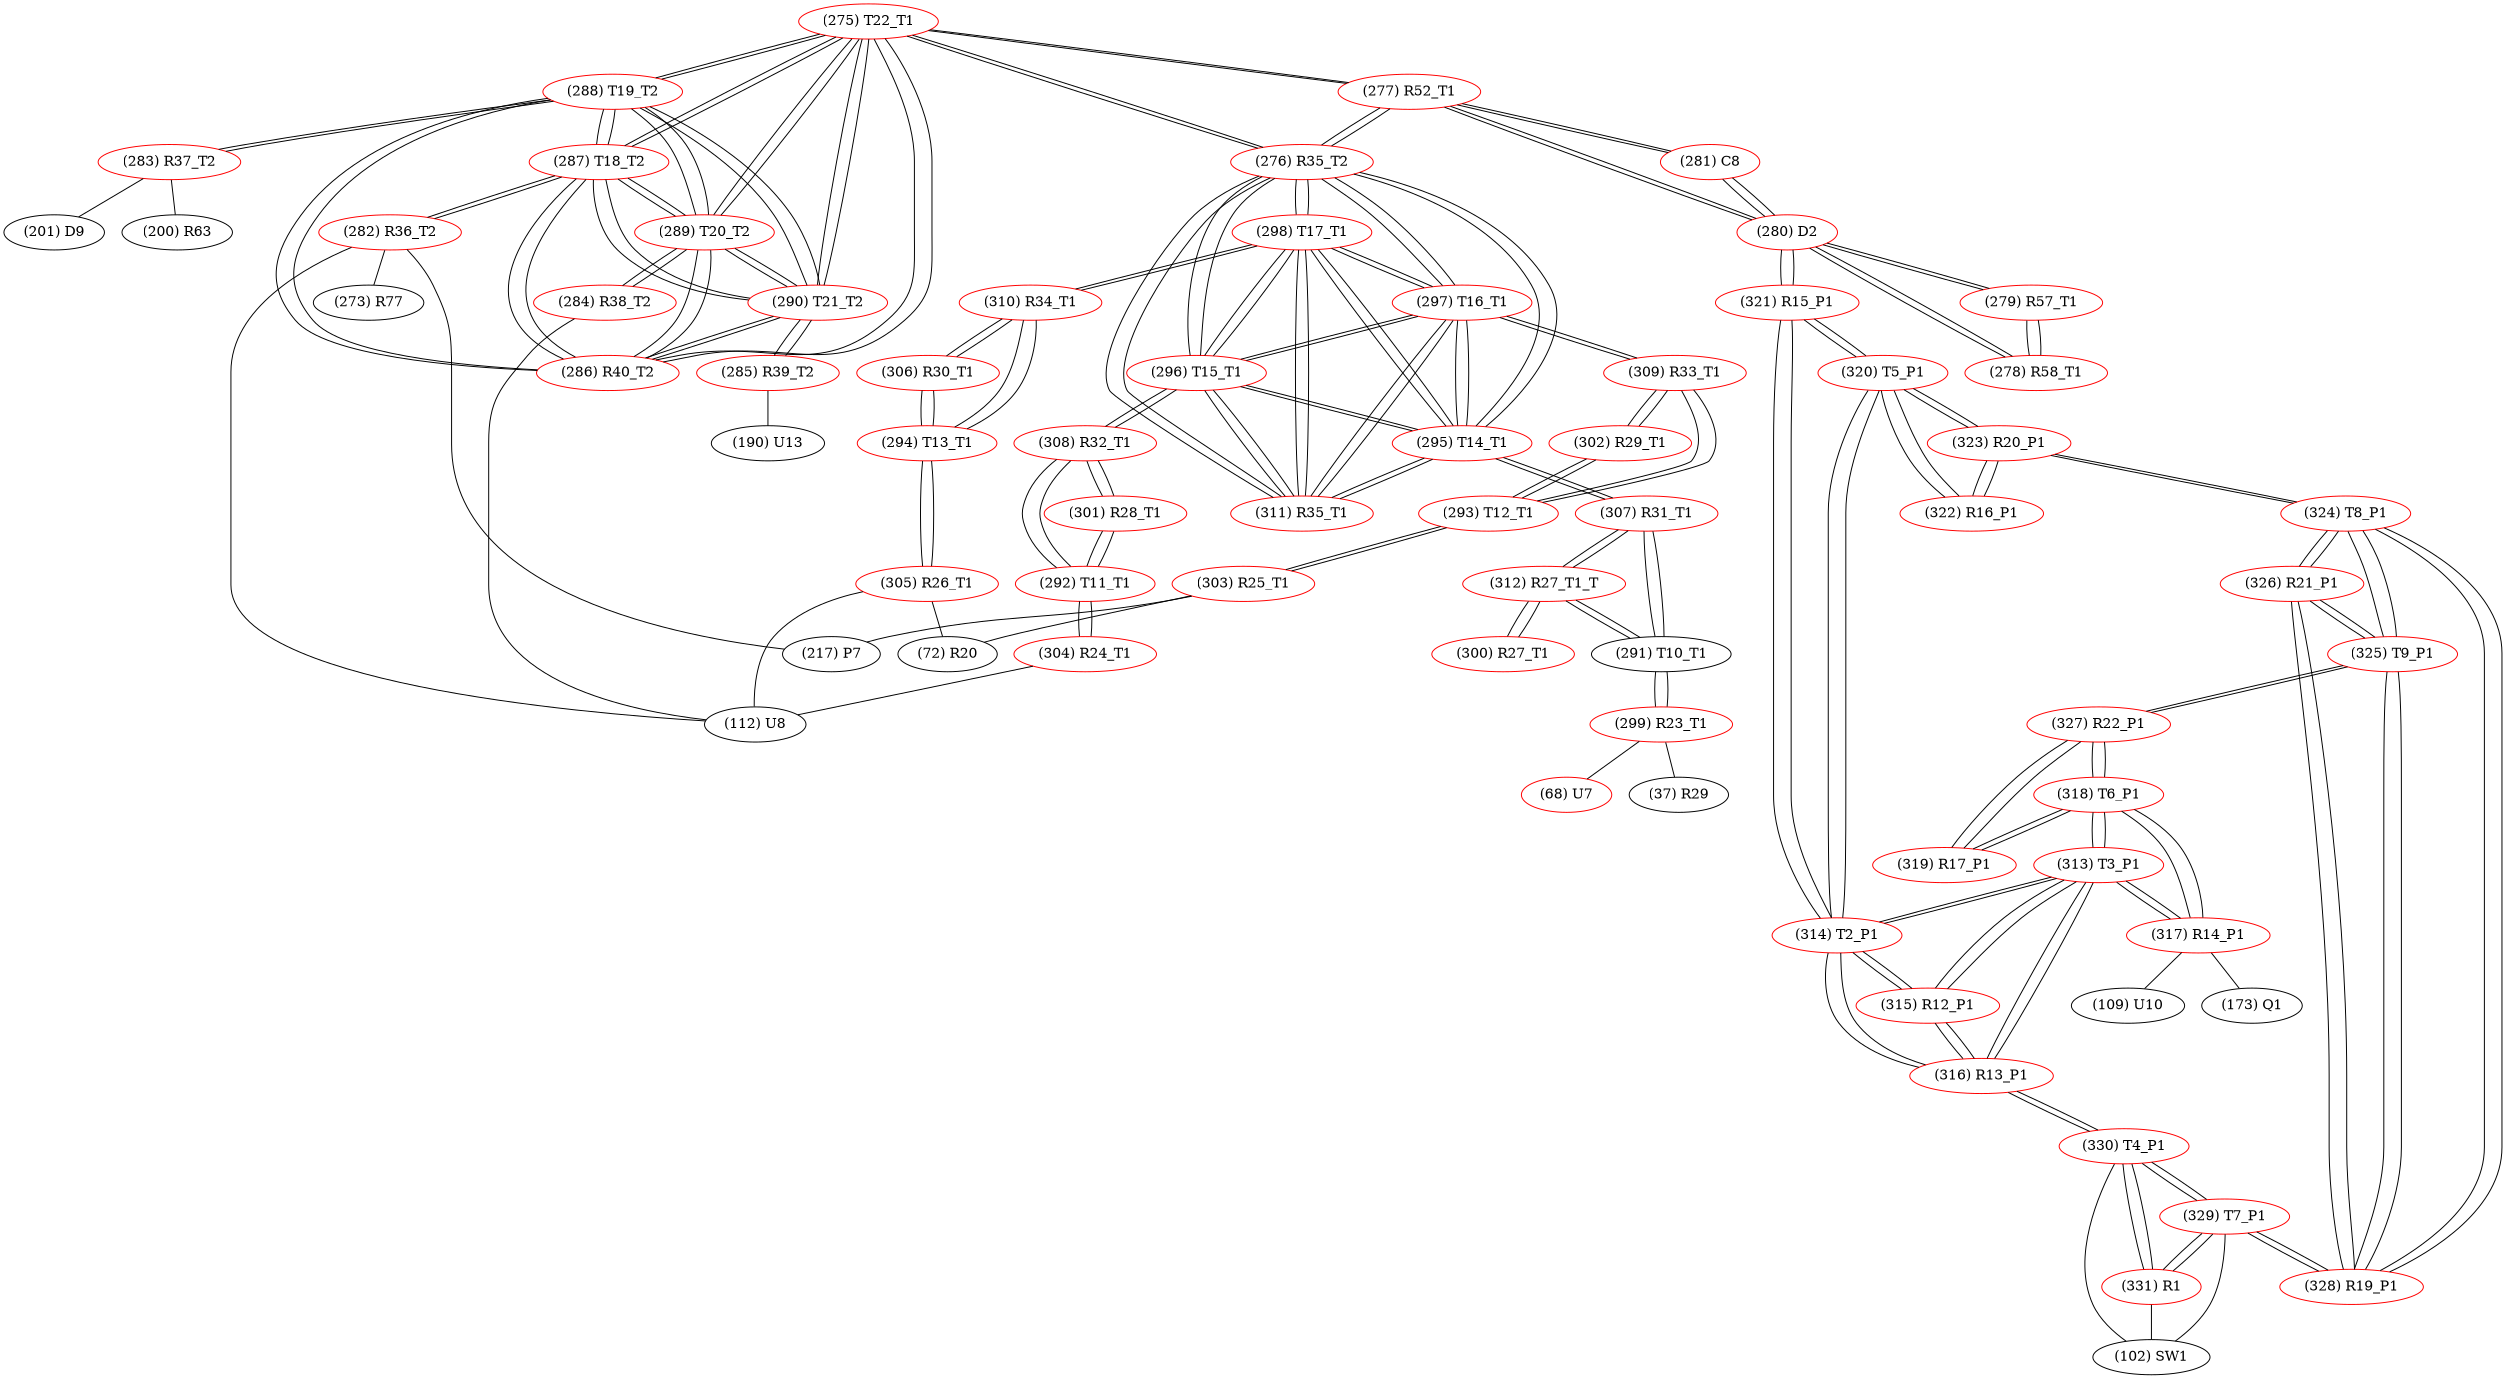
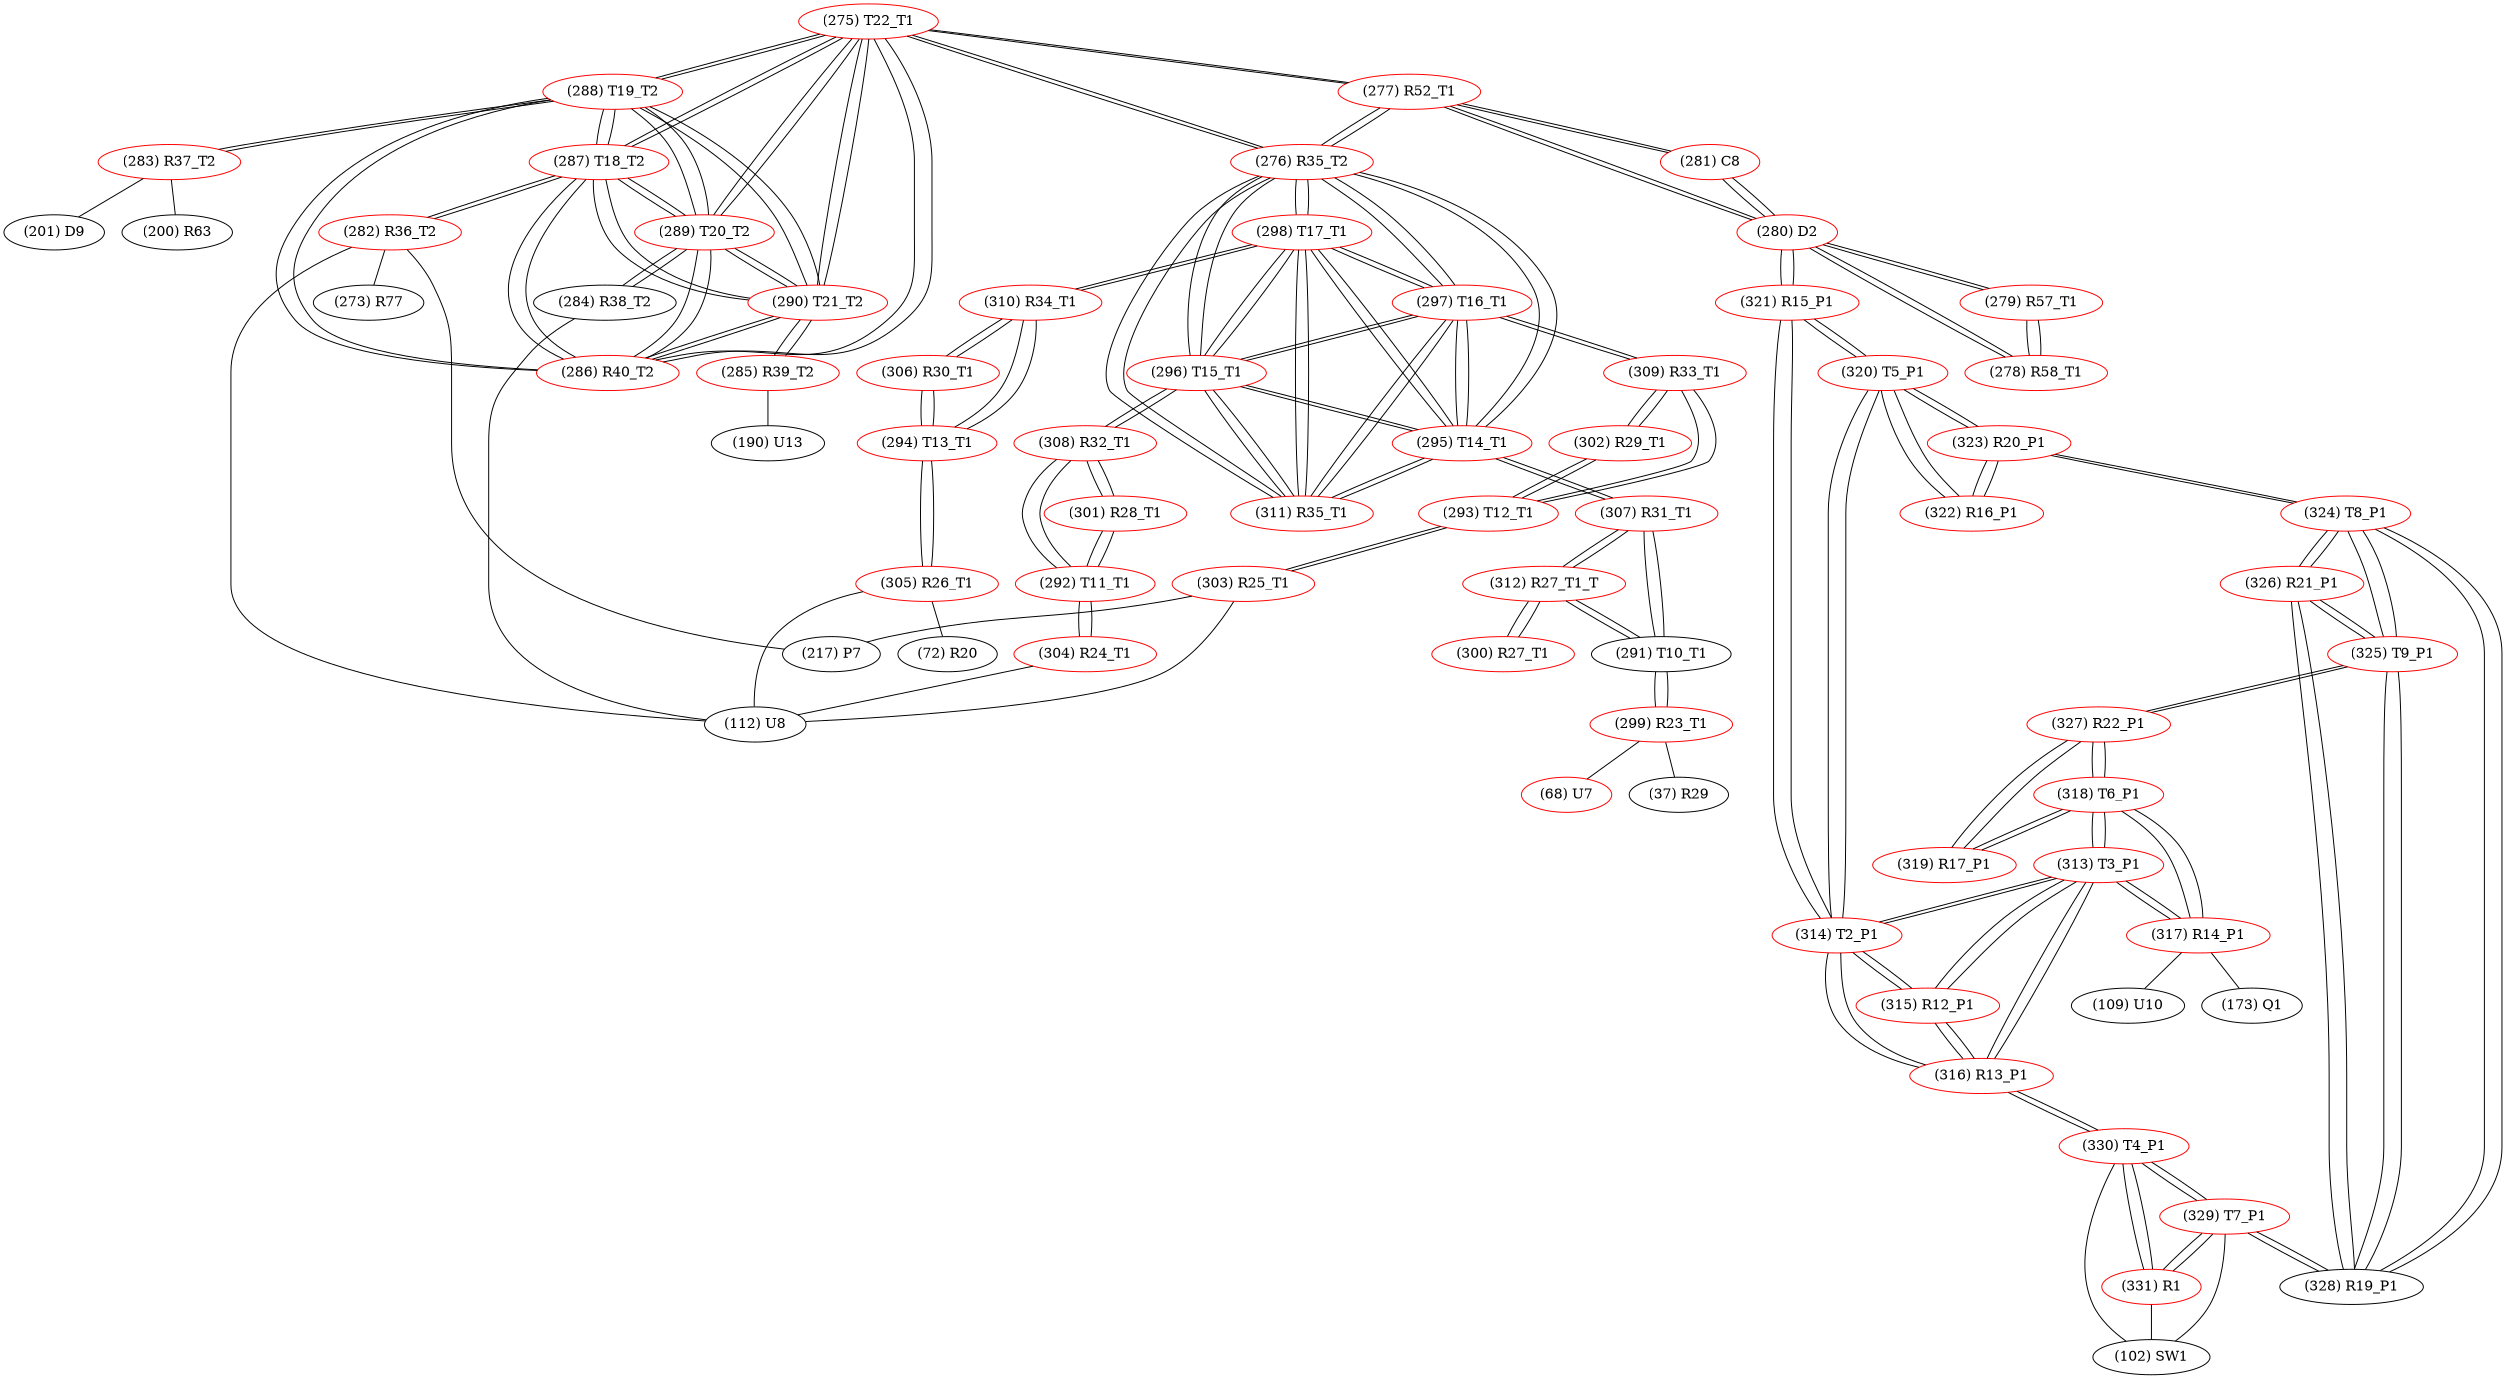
  graph {
    node [color=red]
    n1 [label="(275) T22_T1"]
    n2 [label="(288) T19_T2"]
    n3 [label="(287) T18_T2"]
    n4 [label="(286) R40_T2"]
    n5 [label="(290) T21_T2"]
    n6 [label="(289) T20_T2"]
    n7 [label="(277) R52_T1"]
    n8 [label="(276) R35_T2"]
    n9 [label="(283) R37_T2"]
    n10 [label="(282) R36_T2"]
    n11 [label="(285) R39_T2"]
-   n12 [label="(284) R38_T2"]
+   n12 [color=black label="(284) R38_T2"]
    n13 [label="(280) D2"]
    n14 [label="(281) C8"]
    n15 [label="(297) T16_T1"]
    n16 [label="(296) T15_T1"]
    n17 [label="(311) R35_T1"]
    n18 [label="(295) T14_T1"]
    n19 [label="(298) T17_T1"]
    n20 [label="(200) R63" color=""]
    n21 [label="(201) D9" color=""]
    n22 [label="(112) U8" color=""]
    n23 [label="(217) P7" color=""]
    n24 [label="(273) R77" color=""]
    n25 [label="(190) U13" color=""]
    n26 [label="(278) R58_T1"]
    n27 [label="(279) R57_T1"]
    n28 [label="(321) R15_P1"]
    n29 [label="(309) R33_T1"]
    n30 [label="(308) R32_T1"]
    n31 [label="(307) R31_T1"]
    n32 [label="(310) R34_T1"]
    n33 [label="(293) T12_T1"]
    n34 [label="(302) R29_T1"]
    n35 [label="(292) T11_T1"]
    n36 [label="(301) R28_T1"]
    n37 [color=black label="(291) T10_T1"]
    n38 [label="(312) R27_T1_T"]
    n39 [label="(294) T13_T1"]
    n40 [label="(306) R30_T1"]
    n41 [label="(314) T2_P1"]
    n42 [label="(320) T5_P1"]
    n43 [label="(313) T3_P1"]
    n44 [label="(316) R13_P1"]
    n45 [label="(315) R12_P1"]
    n46 [label="(322) R16_P1"]
    n47 [label="(323) R20_P1"]
    n48 [label="(299) R23_T1"]
    n49 [label="(37) R29" color=""]
    n50 [label="(68) U7"]
    n51 [label="(300) R27_T1"]
    n52 [label="(304) R24_T1"]
    n53 [label="(303) R25_T1"]
    n54 [label="(305) R26_T1"]
    n55 [label="(72) R20" color=""]
    n56 [label="(317) R14_P1"]
    n57 [label="(318) T6_P1"]
    n58 [label="(109) U10" color=""]
    n59 [label="(173) Q1" color=""]
    n60 [label="(327) R22_P1"]
    n61 [label="(319) R17_P1"]
    n62 [label="(330) T4_P1"]
    n63 [label="(325) T9_P1"]
    n64 [label="(329) T7_P1"]
    n65 [label="(331) R1"]
    n66 [label="(102) SW1" color=""]
    n67 [label="(324) T8_P1"]
-   n68 [label="(328) R19_P1"]
+   n68 [color=black label="(328) R19_P1"]
    n69 [label="(326) R21_P1"]
    n1 -- n2
    n1 -- n3
    n1 -- n4
    n1 -- n5
    n1 -- n6
    n1 -- n7
    n1 -- n8
    n2 -- n1
    n2 -- n3
    n2 -- n4
    n2 -- n5
    n2 -- n6
    n2 -- n9
    n3 -- n1
    n3 -- n2
    n3 -- n4
    n3 -- n5
    n3 -- n6
    n3 -- n10
    n4 -- n1
    n4 -- n2
    n4 -- n3
    n4 -- n5
    n4 -- n6
    n5 -- n1
    n5 -- n2
    n5 -- n3
    n5 -- n4
    n5 -- n6
    n5 -- n11
    n6 -- n1
    n6 -- n2
    n6 -- n3
    n6 -- n4
    n6 -- n5
    n6 -- n12
    n7 -- n1
    n7 -- n8
    n7 -- n13
    n7 -- n14
    n8 -- n1
    n8 -- n7
    n8 -- n15
    n8 -- n16
    n8 -- n17
    n8 -- n18
    n8 -- n19
    n9 -- n2
    n9 -- n20
    n9 -- n21
    n10 -- n3
    n10 -- n22
    n10 -- n23
    n10 -- n24
    n11 -- n5
    n11 -- n25
    n12 -- n6
    n12 -- n22
    n13 -- n7
    n13 -- n14
    n13 -- n26
    n13 -- n27
    n13 -- n28
    n14 -- n7
    n14 -- n13
    n15 -- n8
    n15 -- n16
    n15 -- n17
    n15 -- n18
    n15 -- n19
    n15 -- n29
    n16 -- n8
    n16 -- n15
    n16 -- n17
    n16 -- n18
    n16 -- n19
    n16 -- n30
    n17 -- n8
    n17 -- n15
    n17 -- n16
    n17 -- n18
    n17 -- n19
    n18 -- n8
    n18 -- n15
    n18 -- n16
    n18 -- n17
    n18 -- n19
    n18 -- n31
    n19 -- n8
    n19 -- n15
    n19 -- n16
    n19 -- n17
    n19 -- n18
    n19 -- n32
    n26 -- n13
    n26 -- n27
    n27 -- n13
    n27 -- n26
    n28 -- n13
    n28 -- n41
    n28 -- n42
    n29 -- n15
    n29 -- n33
    n29 -- n34
    n30 -- n16
    n30 -- n35
    n30 -- n36
    n31 -- n18
    n31 -- n37
    n31 -- n38
    n32 -- n19
    n32 -- n39
    n32 -- n40
    n33 -- n29
    n33 -- n34
    n33 -- n53
    n34 -- n29
    n34 -- n33
    n35 -- n30
    n35 -- n36
    n35 -- n52
    n36 -- n30
    n36 -- n35
    n37 -- n31
    n37 -- n38
    n37 -- n48
    n38 -- n31
    n38 -- n37
    n38 -- n51
    n39 -- n32
    n39 -- n40
    n39 -- n54
    n40 -- n32
    n40 -- n39
    n41 -- n28
    n41 -- n42
    n41 -- n43
    n41 -- n44
    n41 -- n45
    n42 -- n28
    n42 -- n41
    n42 -- n46
    n42 -- n47
    n43 -- n41
    n43 -- n44
    n43 -- n45
    n43 -- n56
    n43 -- n57
    n44 -- n41
    n44 -- n43
    n44 -- n45
    n44 -- n62
    n45 -- n41
    n45 -- n43
    n45 -- n44
    n46 -- n42
    n46 -- n47
    n47 -- n42
    n47 -- n46
    n47 -- n67
    n48 -- n37
    n48 -- n49
    n48 -- n50
    n51 -- n38
    n52 -- n22
    n52 -- n35
-   n53 -- n55
+   n53 -- n22
    n53 -- n23
    n53 -- n33
    n54 -- n22
    n54 -- n39
    n54 -- n55
    n56 -- n43
    n56 -- n57
    n56 -- n58
    n56 -- n59
    n57 -- n43
    n57 -- n56
    n57 -- n60
    n57 -- n61
    n60 -- n57
    n60 -- n61
    n60 -- n63
    n61 -- n57
    n61 -- n60
    n62 -- n44
    n62 -- n64
    n62 -- n65
    n62 -- n66
    n63 -- n60
    n63 -- n67
    n63 -- n68
    n63 -- n69
    n64 -- n62
    n64 -- n65
    n64 -- n66
    n64 -- n68
    n65 -- n62
    n65 -- n64
    n65 -- n66
    n67 -- n47
    n67 -- n63
    n67 -- n68
    n67 -- n69
    n68 -- n63
    n68 -- n64
    n68 -- n67
    n68 -- n69
    n69 -- n63
    n69 -- n67
    n69 -- n68
  }
